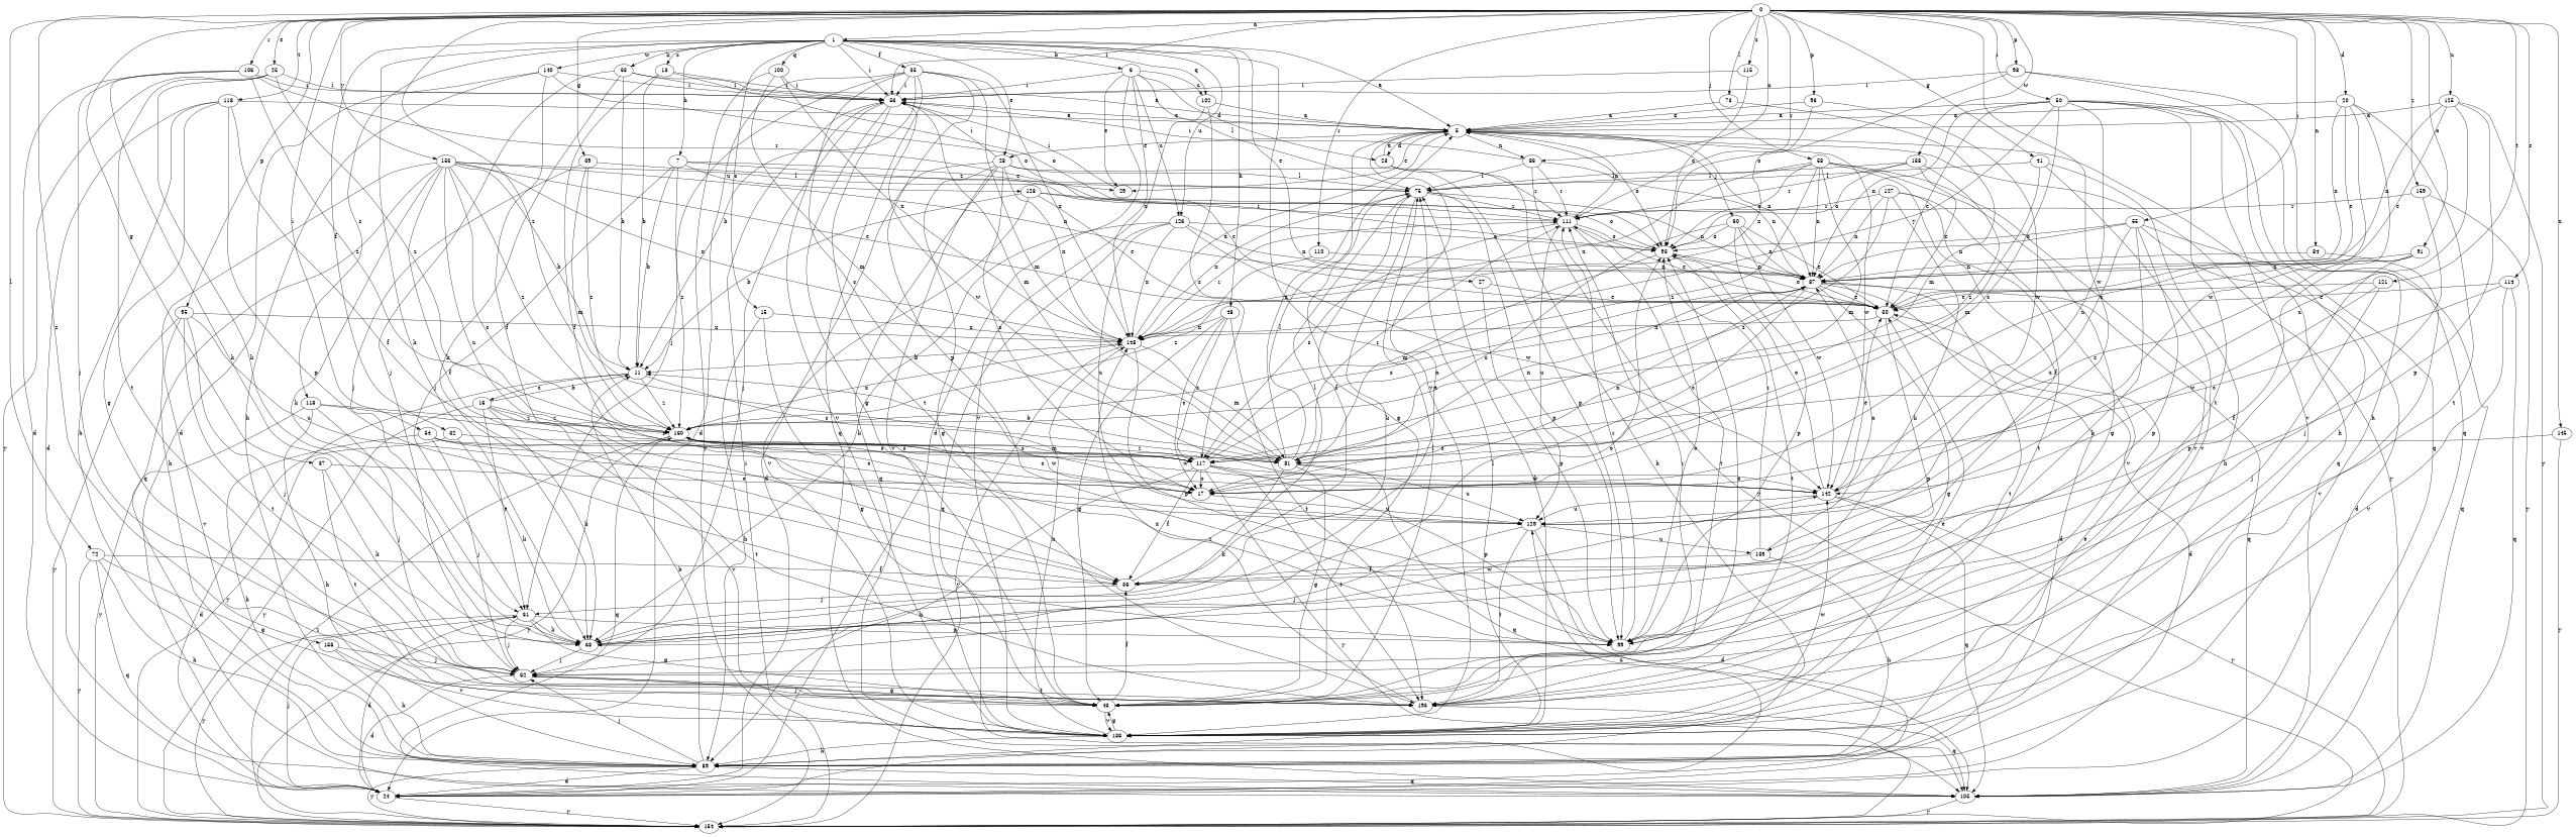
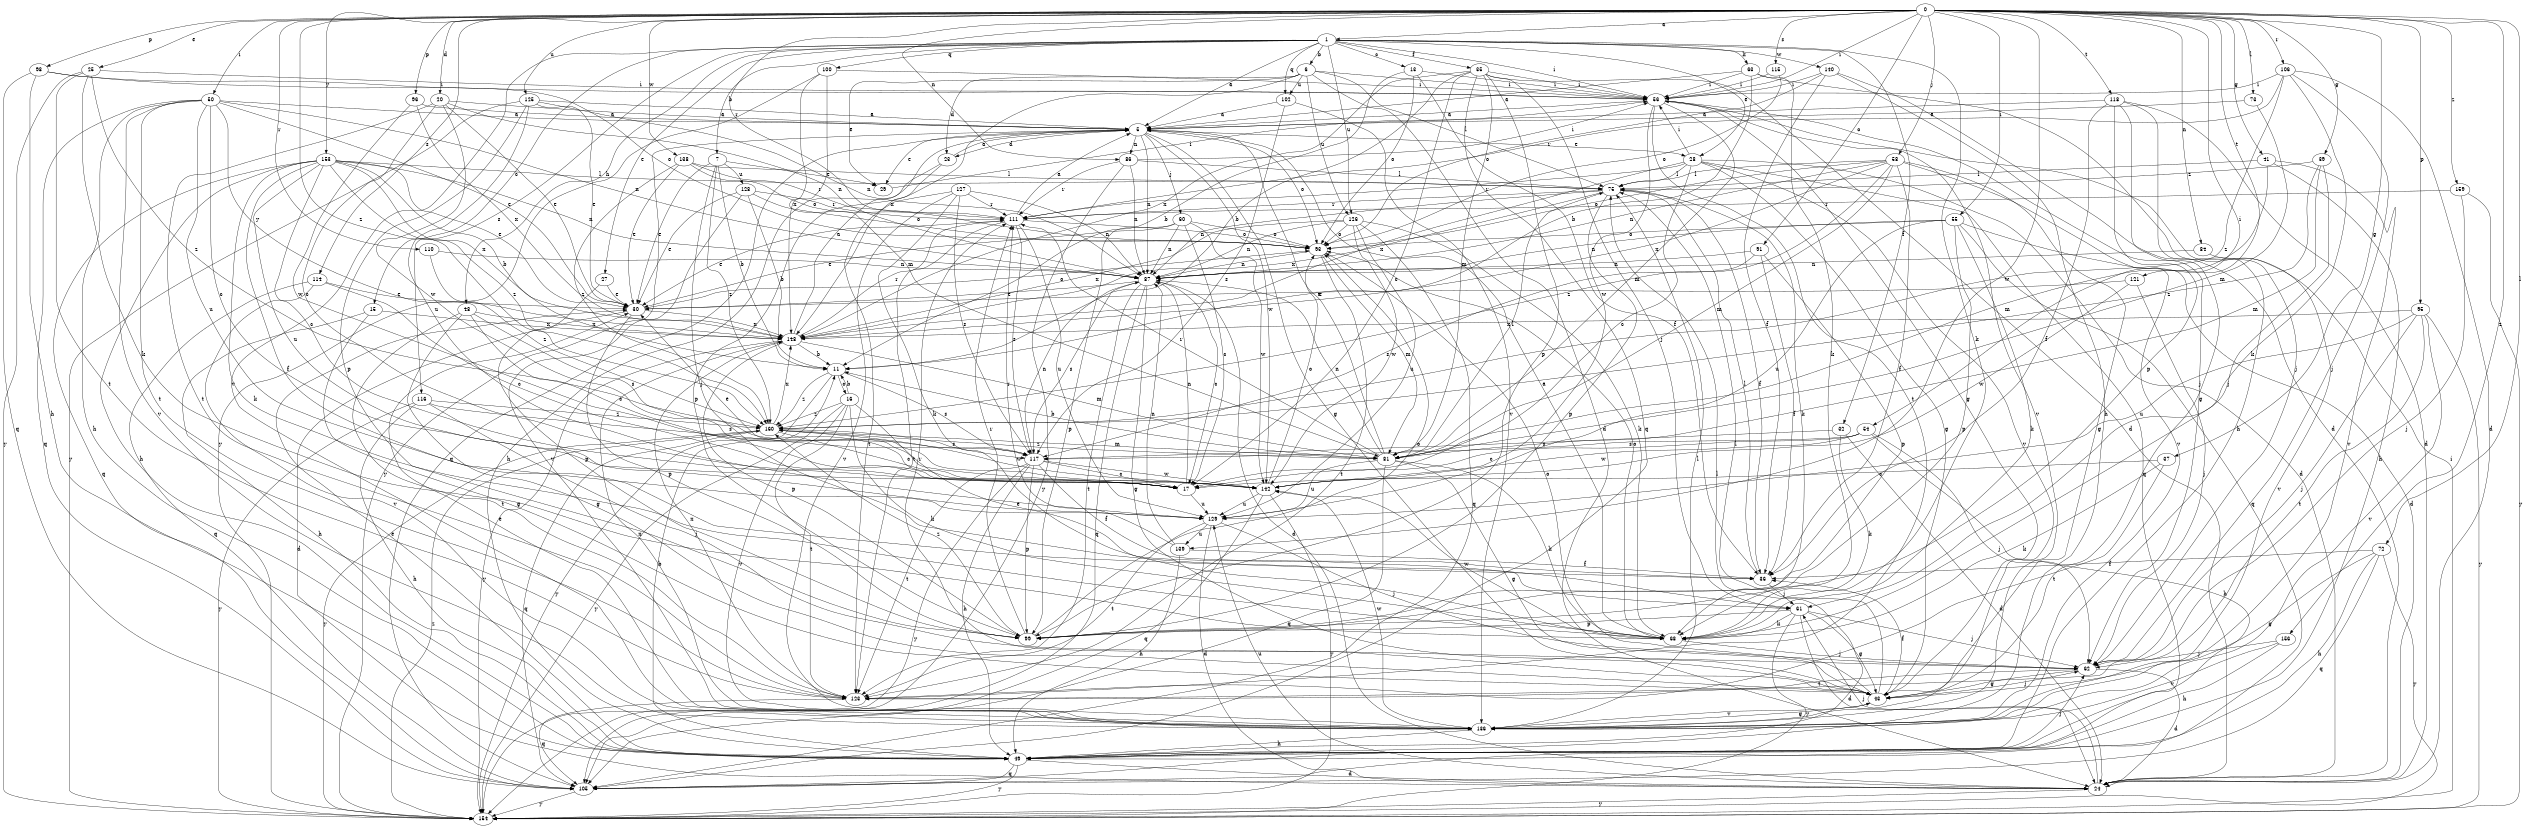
  strict digraph {
    0
    1
    20
    25
    37
    39
    41
    50
    54
    55
    56
    58
    72
    73
    84
    86
    91
    95
    96
    98
    106
    110
    111
    114
    115
    118
    121
    125
    138
    139
-   145
    153
    156
    159
    160
    5
    6
    7
    13
    15
    27
    28
    32
    35
    48
    63
    68
    100
    102
    116
    126
    136
    140
    87
    142
    30
-   123 [label=193]
+   123
    17
    154
    75
    61
    81
-   49 [label=89]
+   49
    105
    148
    129
    117
    62
    93
    24
    99
    43
    36
    11
    23
    29
    60
    128
    127
    16
    0 -> 1 [label=a]
    0 -> 20 [label=d]
    0 -> 25 [label=e]
    0 -> 37 [label=g]
    0 -> 39 [label=g]
    0 -> 41 [label=g]
    0 -> 50 [label=i]
    0 -> 54 [label=i]
    0 -> 55 [label=i]
    0 -> 56 [label=i]
    0 -> 58 [label=j]
    0 -> 72 [label=l]
    0 -> 73 [label=l]
    0 -> 84 [label=n]
    0 -> 86 [label=n]
    0 -> 91 [label=o]
    0 -> 95 [label=p]
    0 -> 96 [label=p]
    0 -> 98 [label=p]
    0 -> 106 [label=r]
    0 -> 110 [label=r]
    0 -> 111 [label=r]
    0 -> 114 [label=s]
    0 -> 115 [label=s]
    0 -> 118 [label=t]
    0 -> 121 [label=t]
    0 -> 125 [label=u]
    0 -> 138 [label=w]
    0 -> 139 [label=w]
-   0 -> 145 [label=x]
    0 -> 153 [label=y]
    0 -> 156 [label=z]
    0 -> 159 [label=z]
    0 -> 160 [label=z]
    1 -> 56 [label=i]
    1 -> 5 [label=a]
    1 -> 6 [label=b]
    1 -> 7 [label=b]
    1 -> 13 [label=c]
    1 -> 15 [label=c]
    1 -> 27 [label=e]
    1 -> 28 [label=e]
    1 -> 32 [label=f]
    1 -> 35 [label=f]
    1 -> 48 [label=h]
    1 -> 63 [label=k]
    1 -> 68 [label=k]
    1 -> 100 [label=q]
    1 -> 102 [label=q]
    1 -> 116 [label=s]
    1 -> 126 [label=u]
    1 -> 136 [label=v]
    1 -> 140 [label=w]
    20 -> 5 [label=a]
    20 -> 87 [label=n]
    20 -> 142 [label=w]
    20 -> 30 [label=e]
    20 -> 123 [label=t]
    20 -> 17 [label=c]
    25 -> 56 [label=i]
    25 -> 160 [label=z]
    25 -> 68 [label=k]
    25 -> 123 [label=t]
    25 -> 154 [label=y]
    37 -> 68 [label=k]
    37 -> 123 [label=t]
    37 -> 17 [label=c]
    39 -> 160 [label=z]
    39 -> 75 [label=z]
    39 -> 61 [label=j]
    39 -> 81 [label=m]
    41 -> 136 [label=v]
    41 -> 75 [label=l]
    41 -> 81 [label=m]
    41 -> 49 [label=h]
    50 -> 5 [label=a]
    50 -> 136 [label=v]
    50 -> 87 [label=n]
    50 -> 30 [label=e]
    50 -> 123 [label=t]
    50 -> 17 [label=c]
    50 -> 49 [label=h]
    50 -> 105 [label=q]
    50 -> 148 [label=y]
    50 -> 129 [label=u]
    54 -> 142 [label=w]
    54 -> 17 [label=c]
    54 -> 49 [label=h]
    54 -> 117 [label=s]
    54 -> 62 [label=j]
    55 -> 68 [label=k]
    55 -> 87 [label=n]
    55 -> 105 [label=q]
    55 -> 129 [label=u]
    55 -> 93 [label=o]
    55 -> 24 [label=d]
    55 -> 99 [label=p]
    56 -> 5 [label=a]
    56 -> 136 [label=v]
    56 -> 142 [label=w]
    56 -> 123 [label=t]
    56 -> 81 [label=m]
    56 -> 62 [label=j]
    56 -> 43 [label=g]
    58 -> 160 [label=z]
    58 -> 136 [label=v]
    58 -> 87 [label=n]
    58 -> 75 [label=l]
    58 -> 81 [label=m]
    58 -> 148 [label=x]
    58 -> 93 [label=o]
    58 -> 43 [label=g]
    58 -> 36 [label=f]
    72 -> 154 [label=y]
    72 -> 49 [label=h]
    72 -> 105 [label=q]
    72 -> 43 [label=g]
    72 -> 36 [label=f]
    73 -> 5 [label=a]
    73 -> 81 [label=m]
    84 -> 136 [label=v]
    84 -> 87 [label=n]
    86 -> 56 [label=i]
    86 -> 111 [label=r]
    86 -> 87 [label=n]
    86 -> 154 [label=y]
    86 -> 75 [label=l]
    91 -> 87 [label=n]
    91 -> 117 [label=s]
    91 -> 99 [label=p]
    91 -> 36 [label=f]
    95 -> 136 [label=v]
    95 -> 123 [label=t]
    95 -> 154 [label=y]
    95 -> 148 [label=x]
    95 -> 129 [label=u]
    95 -> 62 [label=j]
    96 -> 5 [label=a]
    96 -> 142 [label=w]
    96 -> 148 [label=x]
    98 -> 56 [label=i]
    98 -> 49 [label=h]
    98 -> 105 [label=q]
    98 -> 93 [label=o]
    106 -> 56 [label=i]
    106 -> 111 [label=r]
    106 -> 160 [label=z]
    106 -> 68 [label=k]
    106 -> 62 [label=j]
    106 -> 24 [label=d]
    110 -> 160 [label=z]
    110 -> 87 [label=n]
    111 -> 5 [label=a]
    111 -> 30 [label=e]
    111 -> 123 [label=t]
    111 -> 129 [label=u]
    111 -> 117 [label=s]
    111 -> 93 [label=o]
    114 -> 136 [label=v]
    114 -> 30 [label=e]
    114 -> 17 [label=c]
    114 -> 105 [label=q]
    115 -> 56 [label=i]
    115 -> 93 [label=o]
    118 -> 5 [label=a]
    118 -> 49 [label=h]
    118 -> 24 [label=d]
    118 -> 99 [label=p]
    118 -> 43 [label=g]
    118 -> 36 [label=f]
    121 -> 142 [label=w]
    121 -> 30 [label=e]
    121 -> 62 [label=j]
    125 -> 5 [label=a]
    125 -> 87 [label=n]
    125 -> 30 [label=e]
    125 -> 154 [label=y]
    125 -> 129 [label=u]
    125 -> 99 [label=p]
    138 -> 111 [label=r]
    138 -> 160 [label=z]
    138 -> 30 [label=e]
    138 -> 75 [label=l]
    138 -> 93 [label=o]
    139 -> 111 [label=r]
    139 -> 87 [label=n]
    139 -> 49 [label=h]
    139 -> 36 [label=f]
-   145 -> 154 [label=y]
-   145 -> 117 [label=s]
    153 -> 160 [label=z]
    153 -> 68 [label=k]
    153 -> 87 [label=n]
    153 -> 30 [label=e]
    153 -> 17 [label=c]
    153 -> 75 [label=l]
    153 -> 49 [label=h]
    153 -> 105 [label=q]
    153 -> 148 [label=x]
    153 -> 129 [label=u]
    153 -> 36 [label=f]
    153 -> 11 [label=b]
    156 -> 136 [label=v]
    156 -> 49 [label=h]
    156 -> 62 [label=j]
    159 -> 111 [label=r]
    159 -> 154 [label=y]
    159 -> 62 [label=j]
    160 -> 142 [label=w]
    160 -> 17 [label=c]
    160 -> 154 [label=y]
    160 -> 81 [label=m]
    160 -> 105 [label=q]
    160 -> 148 [label=x]
    160 -> 117 [label=s]
    5 -> 86 [label=n]
    5 -> 28 [label=e]
    5 -> 87 [label=n]
    5 -> 142 [label=w]
    5 -> 154 [label=y]
    5 -> 105 [label=q]
    5 -> 93 [label=o]
    5 -> 43 [label=g]
    5 -> 23 [label=d]
    5 -> 29 [label=e]
    5 -> 60 [label=j]
    6 -> 56 [label=i]
    6 -> 102 [label=u]
    6 -> 126 [label=u]
    6 -> 75 [label=l]
    6 -> 148 [label=x]
    6 -> 24 [label=d]
    6 -> 23 [label=d]
    6 -> 29 [label=e]
    7 -> 160 [label=z]
    7 -> 30 [label=e]
    7 -> 61 [label=j]
    7 -> 11 [label=b]
    7 -> 29 [label=e]
    7 -> 128 [label=u]
    13 -> 56 [label=i]
    13 -> 93 [label=o]
    13 -> 36 [label=f]
    13 -> 11 [label=b]
    15 -> 49 [label=h]
    15 -> 148 [label=x]
    15 -> 43 [label=g]
    27 -> 30 [label=e]
    27 -> 99 [label=p]
    28 -> 56 [label=i]
    28 -> 111 [label=r]
    28 -> 136 [label=v]
    28 -> 17 [label=c]
    28 -> 75 [label=l]
    28 -> 105 [label=q]
    28 -> 148 [label=x]
    28 -> 24 [label=d]
    28 -> 43 [label=g]
    32 -> 68 [label=k]
    32 -> 117 [label=s]
    32 -> 24 [label=d]
    35 -> 56 [label=i]
    35 -> 17 [label=c]
    35 -> 61 [label=j]
    35 -> 81 [label=m]
    35 -> 105 [label=q]
    35 -> 148 [label=x]
    35 -> 24 [label=d]
    35 -> 99 [label=p]
    35 -> 11 [label=b]
    48 -> 123 [label=t]
    48 -> 17 [label=c]
    48 -> 148 [label=x]
    48 -> 117 [label=s]
    48 -> 43 [label=g]
    63 -> 56 [label=i]
    63 -> 5 [label=a]
    63 -> 68 [label=k]
    63 -> 62 [label=j]
    63 -> 11 [label=b]
    68 -> 5 [label=a]
    68 -> 142 [label=w]
    68 -> 62 [label=j]
    68 -> 93 [label=o]
    100 -> 56 [label=i]
    100 -> 154 [label=y]
    100 -> 81 [label=m]
    100 -> 148 [label=x]
    102 -> 5 [label=a]
    102 -> 136 [label=v]
    102 -> 117 [label=s]
    116 -> 160 [label=z]
    116 -> 154 [label=y]
    116 -> 49 [label=h]
    116 -> 117 [label=s]
    116 -> 62 [label=j]
    126 -> 68 [label=k]
    126 -> 87 [label=n]
    126 -> 142 [label=w]
    126 -> 105 [label=q]
    126 -> 148 [label=x]
    126 -> 129 [label=u]
    126 -> 93 [label=o]
    136 -> 142 [label=w]
    136 -> 30 [label=e]
    136 -> 75 [label=l]
    136 -> 49 [label=h]
    136 -> 148 [label=x]
    136 -> 43 [label=g]
    140 -> 56 [label=i]
    140 -> 49 [label=h]
    140 -> 93 [label=o]
    140 -> 24 [label=d]
    140 -> 36 [label=f]
    87 -> 30 [label=e]
    87 -> 123 [label=t]
    87 -> 17 [label=c]
    87 -> 105 [label=q]
    87 -> 117 [label=s]
    87 -> 24 [label=d]
    87 -> 43 [label=g]
    142 -> 30 [label=e]
    142 -> 154 [label=y]
    142 -> 105 [label=q]
    142 -> 129 [label=u]
    142 -> 93 [label=o]
    30 -> 148 [label=x]
    30 -> 93 [label=o]
    30 -> 24 [label=d]
    30 -> 99 [label=p]
    123 -> 105 [label=q]
    123 -> 148 [label=x]
    17 -> 87 [label=n]
    17 -> 129 [label=u]
    154 -> 56 [label=i]
    154 -> 160 [label=z]
    75 -> 111 [label=r]
    75 -> 68 [label=k]
    75 -> 87 [label=n]
    75 -> 148 [label=x]
    75 -> 99 [label=p]
    75 -> 36 [label=f]
    61 -> 68 [label=k]
    61 -> 154 [label=y]
    61 -> 62 [label=j]
    61 -> 24 [label=d]
    61 -> 99 [label=p]
    61 -> 43 [label=g]
    81 -> 111 [label=r]
    81 -> 160 [label=z]
    81 -> 5 [label=a]
    81 -> 68 [label=k]
    81 -> 87 [label=n]
    81 -> 75 [label=l]
    81 -> 105 [label=q]
    81 -> 129 [label=u]
    81 -> 43 [label=g]
    81 -> 11 [label=b]
    49 -> 30 [label=e]
    49 -> 154 [label=y]
    49 -> 75 [label=l]
    49 -> 105 [label=q]
    49 -> 62 [label=j]
    49 -> 24 [label=d]
    49 -> 11 [label=b]
    105 -> 154 [label=y]
    148 -> 111 [label=r]
    148 -> 5 [label=a]
    148 -> 154 [label=y]
    148 -> 81 [label=m]
    148 -> 99 [label=p]
    148 -> 11 [label=b]
    129 -> 139 [label=u]
    129 -> 123 [label=t]
    129 -> 62 [label=j]
    129 -> 24 [label=d]
    117 -> 87 [label=n]
    117 -> 142 [label=w]
    117 -> 123 [label=t]
    117 -> 17 [label=c]
    117 -> 154 [label=y]
    117 -> 49 [label=h]
    117 -> 99 [label=p]
    117 -> 36 [label=f]
    62 -> 123 [label=t]
    62 -> 24 [label=d]
    62 -> 43 [label=g]
    93 -> 87 [label=n]
    93 -> 123 [label=t]
    93 -> 81 [label=m]
    24 -> 154 [label=y]
    24 -> 61 [label=j]
    24 -> 129 [label=u]
    99 -> 111 [label=r]
    99 -> 160 [label=z]
    99 -> 93 [label=o]
    43 -> 111 [label=r]
    43 -> 136 [label=v]
    43 -> 75 [label=l]
    43 -> 62 [label=j]
    43 -> 93 [label=o]
    43 -> 36 [label=f]
    36 -> 75 [label=l]
    36 -> 61 [label=j]
    11 -> 160 [label=z]
    11 -> 154 [label=y]
    11 -> 117 [label=s]
    11 -> 16 [label=c]
    23 -> 5 [label=a]
    23 -> 49 [label=h]
    23 -> 99 [label=p]
    29 -> 56 [label=i]
    60 -> 87 [label=n]
    60 -> 142 [label=w]
    60 -> 30 [label=e]
    60 -> 17 [label=c]
    60 -> 93 [label=o]
    60 -> 99 [label=p]
    128 -> 111 [label=r]
    128 -> 136 [label=v]
    128 -> 30 [label=e]
    128 -> 93 [label=o]
    128 -> 11 [label=b]
    127 -> 111 [label=r]
    127 -> 68 [label=k]
    127 -> 136 [label=v]
    127 -> 87 [label=n]
    127 -> 123 [label=t]
    127 -> 117 [label=s]
    16 -> 160 [label=z]
    16 -> 68 [label=k]
    16 -> 136 [label=v]
    16 -> 123 [label=t]
    16 -> 154 [label=y]
    16 -> 61 [label=e]
    16 -> 11 [label=b]
  }
